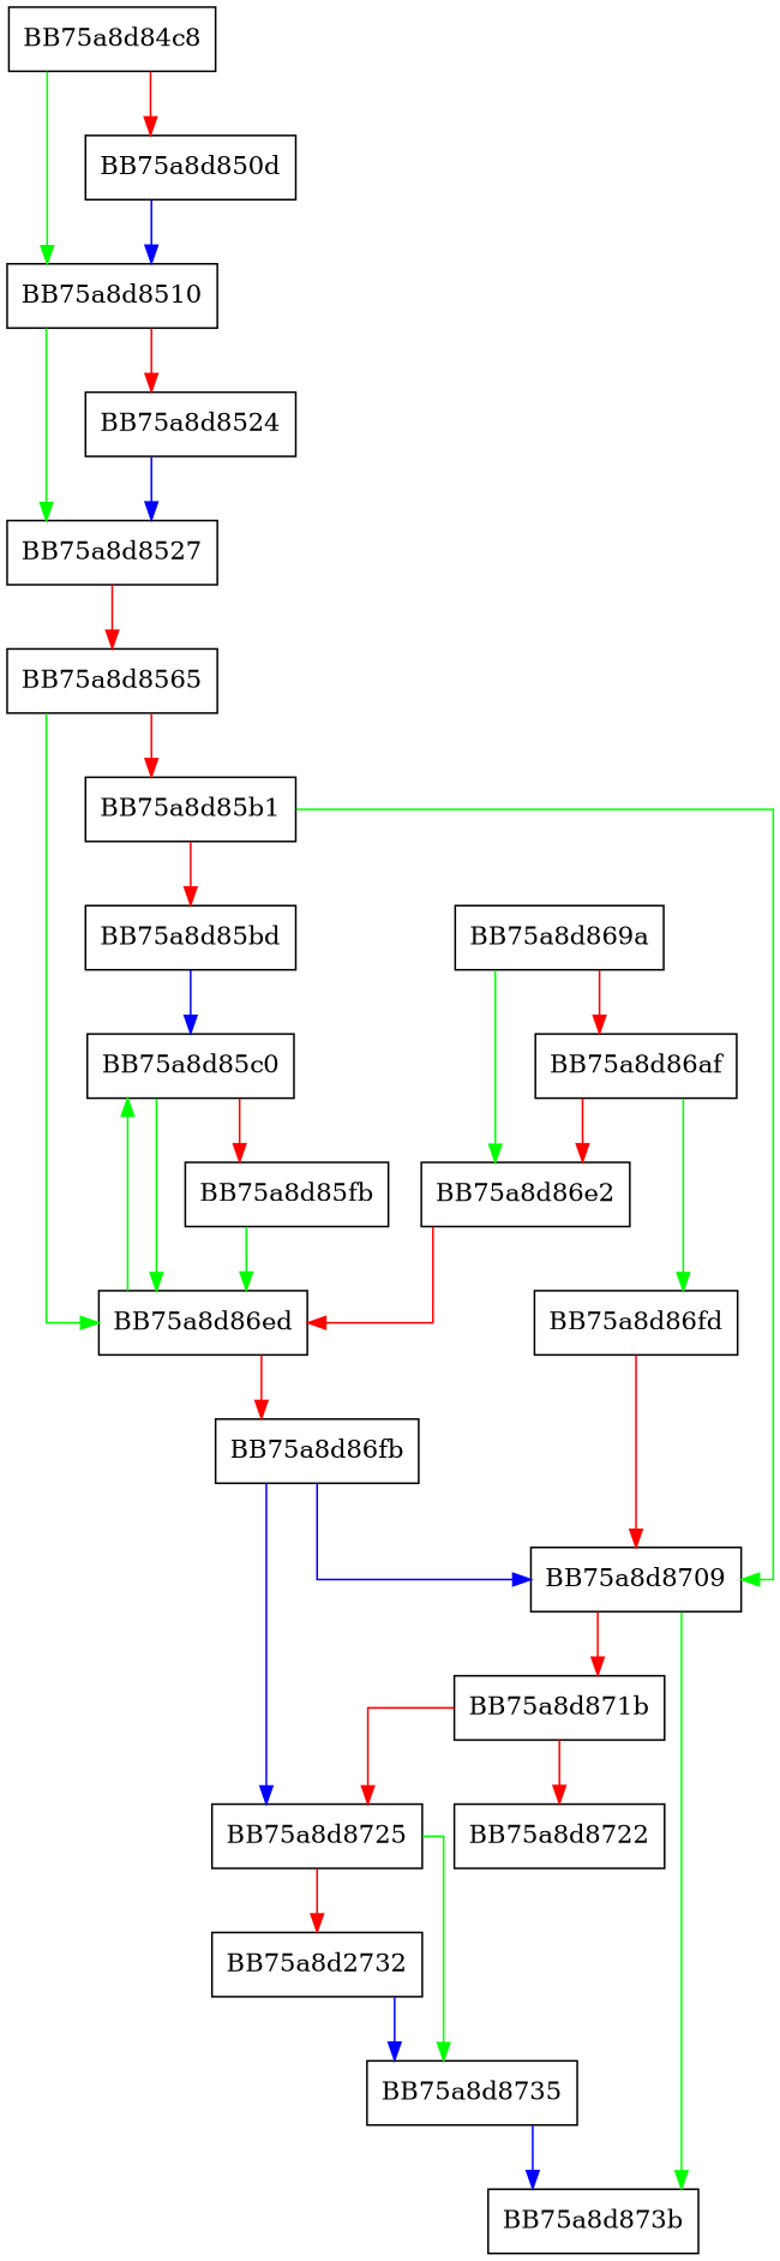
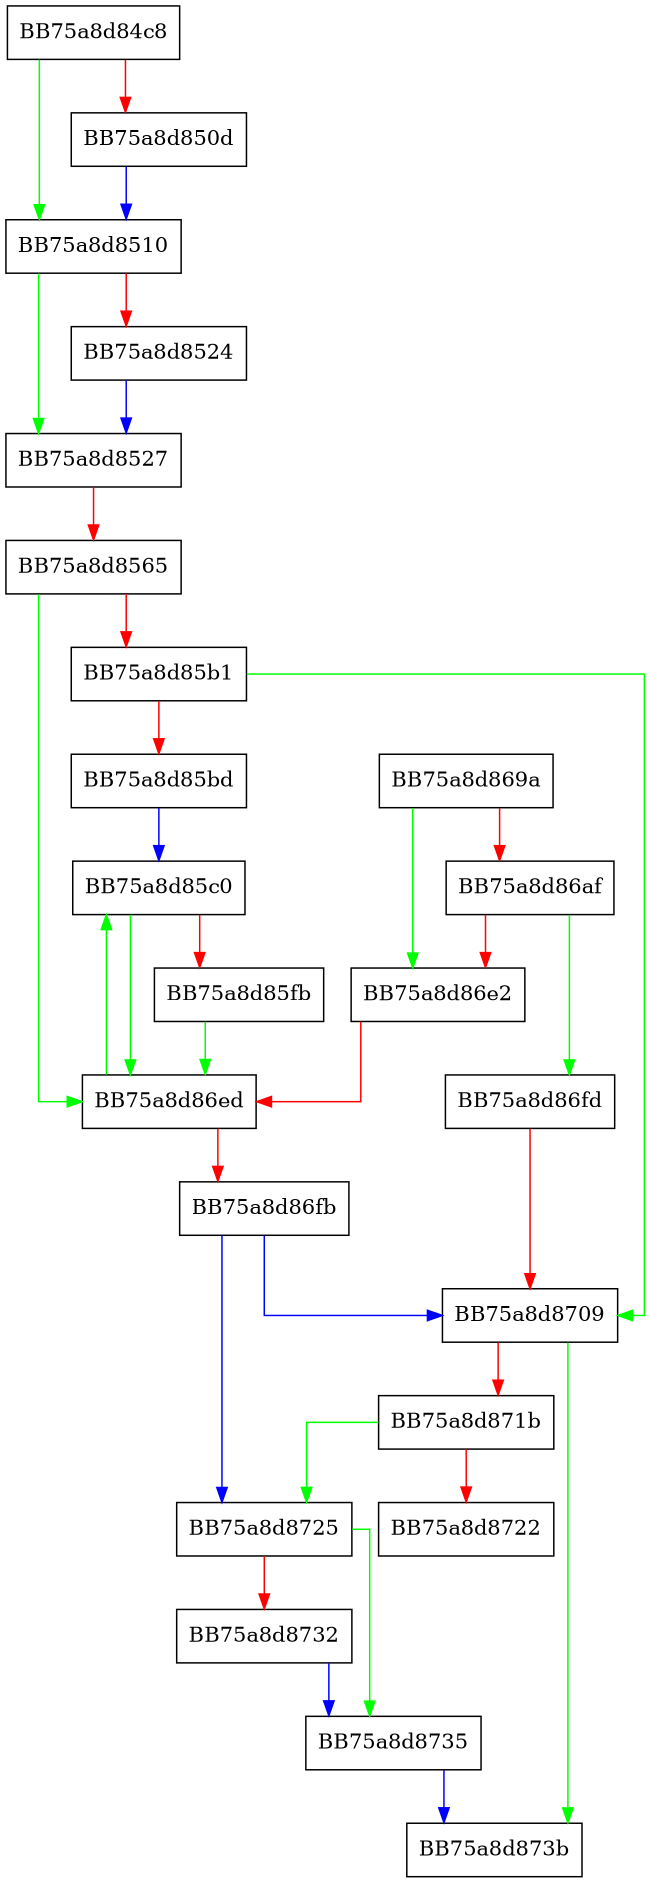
  digraph {
    splines=ortho
    node [shape=box]
    edge [color=red]
    BB75a8d84c8
    BB75a8d8510
    BB75a8d850d
    BB75a8d8527
    BB75a8d8524
    BB75a8d8565
    BB75a8d8709
    BB75a8d873b
    BB75a8d871b
    BB75a8d85b1
    BB75a8d86ed
    BB75a8d8725
    BB75a8d8722
    BB75a8d85bd
    BB75a8d85c0
    BB75a8d85fb
    BB75a8d86fb
    BB75a8d86e2
    BB75a8d869a
    BB75a8d86af
    BB75a8d86fd
    BB75a8d8735
-   BB75a8d8732 [label=BB75a8d2732]
+   BB75a8d8732
    BB75a8d84c8 -> BB75a8d8510 [color=green]
    BB75a8d84c8 -> BB75a8d850d
    BB75a8d8510 -> BB75a8d8527 [color=green]
    BB75a8d8510 -> BB75a8d8524
    BB75a8d850d -> BB75a8d8510 [color=blue]
    BB75a8d8527 -> BB75a8d8565
    BB75a8d8524 -> BB75a8d8527 [color=blue]
    BB75a8d8565 -> BB75a8d85b1
    BB75a8d8565 -> BB75a8d86ed [color=green]
    BB75a8d8709 -> BB75a8d873b [color=green]
    BB75a8d8709 -> BB75a8d871b
-   BB75a8d871b -> BB75a8d8725
+   BB75a8d871b -> BB75a8d8725 [color=green]
    BB75a8d871b -> BB75a8d8722
    BB75a8d85b1 -> BB75a8d8709 [color=green]
    BB75a8d85b1 -> BB75a8d85bd
    BB75a8d86ed -> BB75a8d85c0 [color=green]
    BB75a8d86ed -> BB75a8d86fb
    BB75a8d8725 -> BB75a8d8735 [color=green]
    BB75a8d8725 -> BB75a8d8732
    BB75a8d85bd -> BB75a8d85c0 [color=blue]
    BB75a8d85c0 -> BB75a8d86ed [color=green]
    BB75a8d85c0 -> BB75a8d85fb
    BB75a8d85fb -> BB75a8d86ed [color=green]
    BB75a8d86fb -> BB75a8d8709 [color=blue]
    BB75a8d86fb -> BB75a8d8725 [color=blue]
    BB75a8d86e2 -> BB75a8d86ed
    BB75a8d869a -> BB75a8d86e2 [color=green]
    BB75a8d869a -> BB75a8d86af
    BB75a8d86af -> BB75a8d86e2
    BB75a8d86af -> BB75a8d86fd [color=green]
    BB75a8d86fd -> BB75a8d8709
    BB75a8d8735 -> BB75a8d873b [color=blue]
    BB75a8d8732 -> BB75a8d8735 [color=blue]
  }
